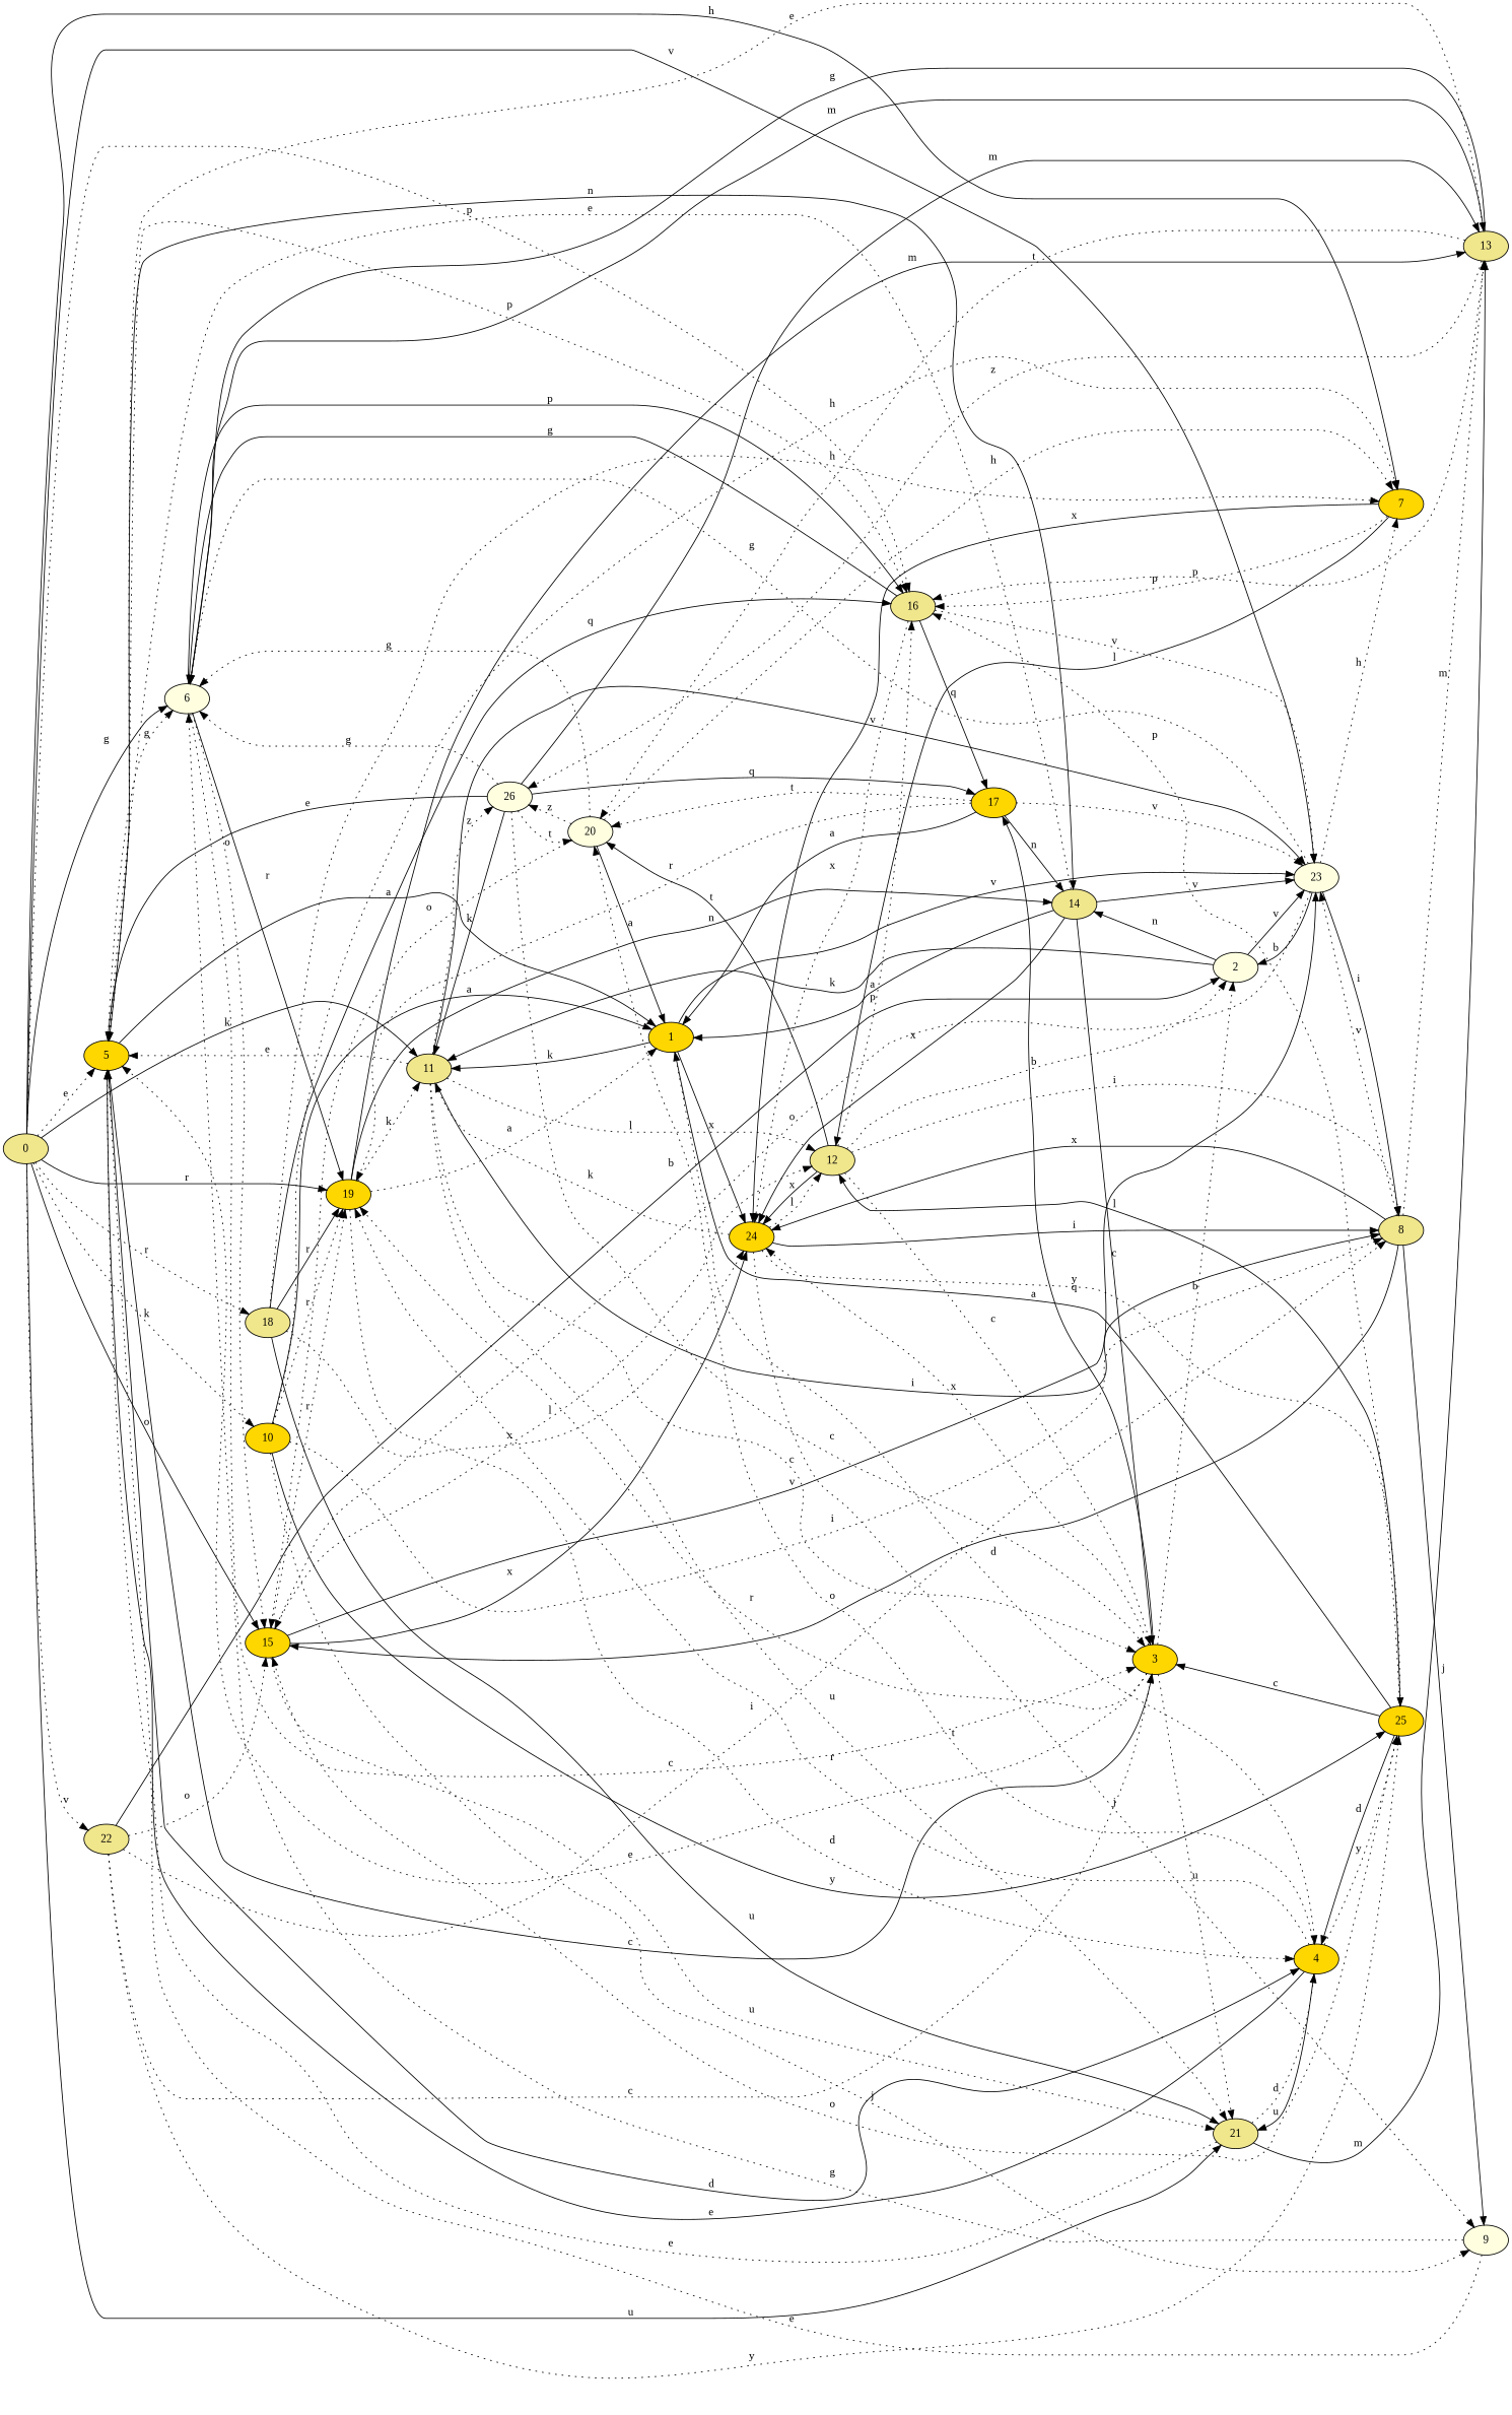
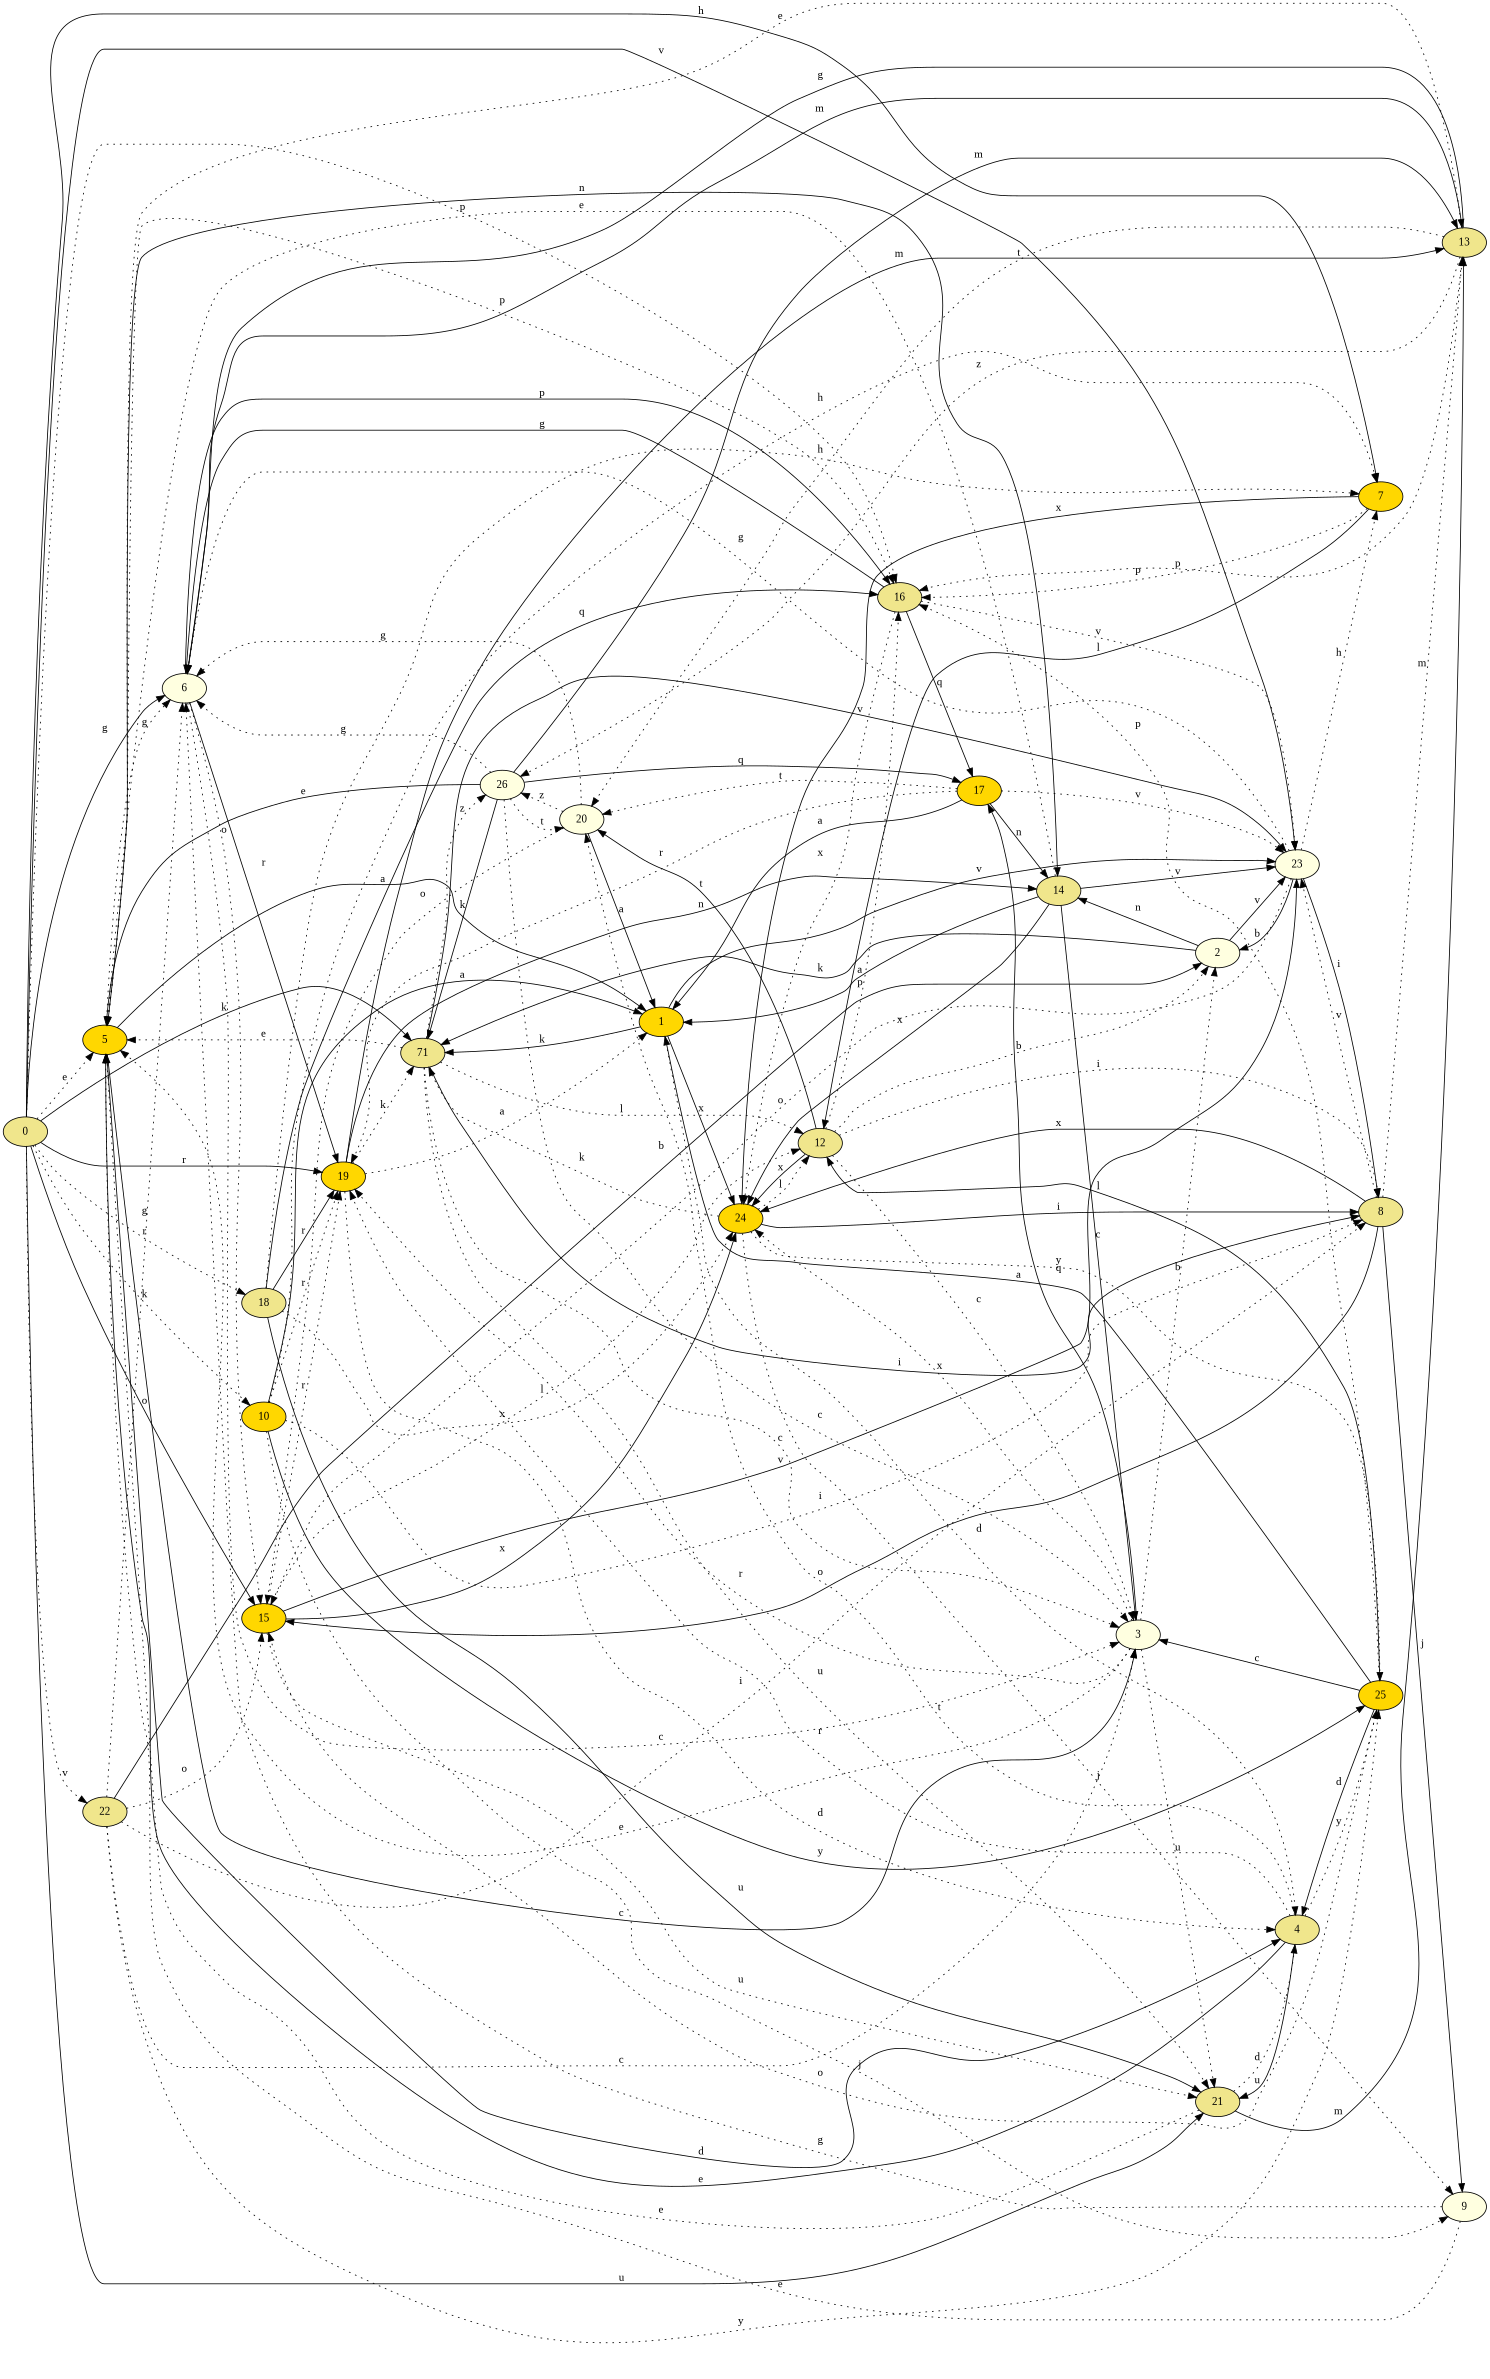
  strict digraph {
    fontname="Liberation Serif"
    rankdir=LR
    node [fillcolor=khaki fontname="Liberation Serif" style=filled]
    edge [fontname="Liberation Serif" style=dotted]
    5 [fillcolor=gold]
    0
    6 [fillcolor=lightyellow]
    7 [fillcolor=gold]
    10 [fillcolor=gold]
-   11
+   11 [label=71]
    15 [fillcolor=gold]
    16
    18
    19 [fillcolor=gold]
    21
    22
    23 [fillcolor=lightyellow]
    1 [fillcolor=gold]
-   4 [fillcolor=gold]
+   4
    14
-   3 [fillcolor=gold]
+   3 [fillcolor=lightyellow]
    13
    24 [fillcolor=gold]
    12
    25 [fillcolor=gold]
    8
    9 [fillcolor=lightyellow]
    26 [fillcolor=lightyellow]
    17 [fillcolor=gold]
    2 [fillcolor=lightyellow]
    20 [fillcolor=lightyellow]
    5 -> 6 [label=g]
    5 -> 16 [label=p]
    5 -> 1 [label=a style=solid]
    5 -> 4 [label=d style=solid]
    5 -> 14 [label=n style=solid]
    5 -> 3 [label=c style=solid]
    0 -> 5 [label=e]
    0 -> 6 [label=g style=solid]
    0 -> 7 [label=h style=solid]
    0 -> 10 [label=k]
    0 -> 11 [label=k style=solid]
    0 -> 15 [label=o style=solid]
    0 -> 16 [label=p]
    0 -> 18 [label=r]
    0 -> 19 [label=r style=solid]
    0 -> 21 [label=u style=solid]
    0 -> 22 [label=v]
    0 -> 23 [label=v style=solid]
    6 -> 15 [label=o]
    6 -> 16 [label=p style=solid]
    6 -> 19 [label=r style=solid]
    6 -> 3 [label=c]
    6 -> 13 [label=m style=solid]
    7 -> 16 [label=p]
    7 -> 24 [label=x style=solid]
    7 -> 12 [label=l style=solid]
    10 -> 7 [label=h]
    10 -> 19 [label=r]
    10 -> 1 [label=a style=solid]
    10 -> 25 [label=y style=solid]
    10 -> 8 [label=i]
    10 -> 9 [label=j]
    11 -> 5 [label=e]
    11 -> 21 [label=u]
    11 -> 23 [label=v style=solid]
    11 -> 3 [label=c]
    11 -> 12 [label=l]
    11 -> 8 [label=i style=solid]
    11 -> 26 [label=z]
    15 -> 19 [label=r]
    15 -> 21 [label=u]
    15 -> 23 [label=v style=solid]
    15 -> 24 [label=x style=solid]
    15 -> 12 [label=l]
    16 -> 6 [label=g style=solid]
    16 -> 23 [label=v]
    16 -> 24 [label=x]
    16 -> 17 [label=q style=solid]
    18 -> 7 [label=h]
    18 -> 16 [label=q style=solid]
    18 -> 19 [label=r style=solid]
    18 -> 21 [label=u style=solid]
    18 -> 24 [label=x]
    19 -> 11 [label=k]
    19 -> 1 [label=a]
    19 -> 4 [label=d]
    19 -> 14 [label=n style=solid]
    19 -> 13 [label=m style=solid]
    21 -> 5 [label=e]
    21 -> 4 [label=d]
    21 -> 13 [label=m style=solid]
+   22 -> 6 [label=g]
    22 -> 15 [label=o]
    22 -> 3 [label=c]
    22 -> 25 [label=y]
    22 -> 8 [label=i]
    22 -> 2 [label=b style=solid]
    23 -> 6 [label=g]
    23 -> 7 [label=h]
    23 -> 15 [label=o]
    23 -> 8 [label=i style=solid]
    23 -> 2 [label=b style=solid]
    1 -> 11 [label=k style=solid]
    1 -> 23 [label=v style=solid]
    1 -> 4 [label=d]
    1 -> 24 [label=x style=solid]
    4 -> 5 [label=e style=solid]
    4 -> 19 [label=r]
    4 -> 21 [label=u style=solid]
    4 -> 25 [label=y]
    4 -> 20 [label=t]
    14 -> 5 [label=e]
    14 -> 23 [label=v style=solid]
    14 -> 1 [label=a style=solid]
    14 -> 3 [label=c style=solid]
    14 -> 24 [label=x style=solid]
    3 -> 5 [label=e]
    3 -> 19 [label=r]
    3 -> 21 [label=u]
    3 -> 24 [label=x]
    3 -> 17 [label=q style=solid]
    3 -> 2 [label=b]
    13 -> 5 [label=e]
    13 -> 6 [label=g style=solid]
    13 -> 16 [label=p]
    13 -> 26 [label=z]
    13 -> 20 [label=t]
    24 -> 11 [label=k]
    24 -> 12 [label=l]
    24 -> 25 [label=y]
    24 -> 8 [label=i style=solid]
    24 -> 9 [label=j]
    12 -> 16 [label=p]
    12 -> 3 [label=c]
    12 -> 24 [label=x style=solid]
    12 -> 8 [label=i]
    12 -> 2 [label=b]
    12 -> 20 [label=t style=solid]
    25 -> 15 [label=o]
    25 -> 16 [label=p]
    25 -> 1 [label=a style=solid]
    25 -> 4 [label=d style=solid]
    25 -> 3 [label=c style=solid]
    25 -> 12 [label=l style=solid]
    8 -> 15 [label=o style=solid]
    8 -> 23 [label=v]
    8 -> 13 [label=m]
    8 -> 24 [label=x style=solid]
    8 -> 9 [label=j style=solid]
    9 -> 5 [label=e]
    9 -> 6 [label=g]
    26 -> 5 [label=e style=solid]
    26 -> 6 [label=g]
    26 -> 11 [label=k style=solid]
    26 -> 3 [label=c]
    26 -> 13 [label=m style=solid]
    26 -> 17 [label=q style=solid]
    26 -> 20 [label=t]
    17 -> 19 [label=r]
    17 -> 23 [label=v]
    17 -> 1 [label=a style=solid]
    17 -> 14 [label=n style=solid]
    17 -> 20 [label=t]
    2 -> 11 [label=k style=solid]
    2 -> 23 [label=v style=solid]
    2 -> 14 [label=n style=solid]
    20 -> 6 [label=g]
-   20 -> 7 [label=h]
    20 -> 15 [label=o]
    20 -> 1 [label=a style=solid]
    20 -> 26 [label=z]
  }
